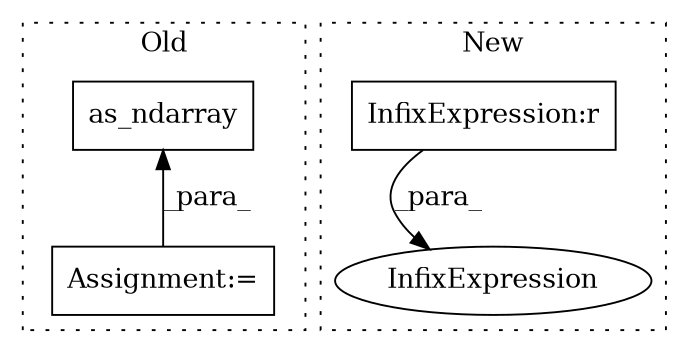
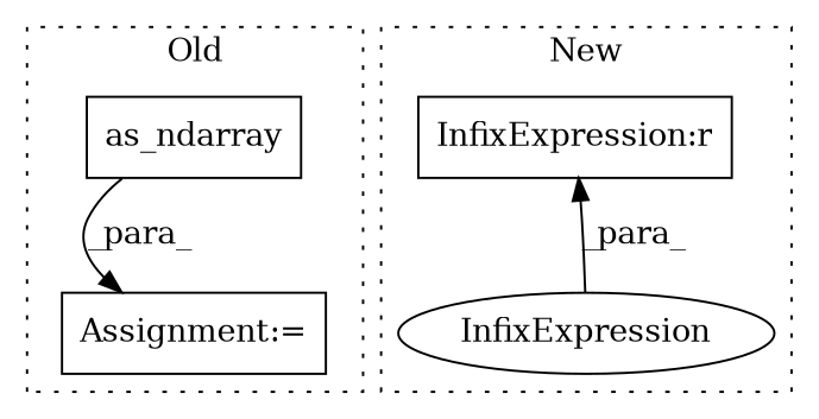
  digraph {
    node [shape=box]
    n1 [a=32 l="11,1" label=as_ndarray s="6450,6469"]
    n2 [a=7 l=1 label="Assignment:=" s=6443]
    n3 [a=27 l=4 label="InfixExpression:r" s=9289]
    n4 [a=45 l=3 label=InfixExpression s=9293 shape=ellipse]
    subgraph cluster_1 {
      label=Old
      style=dotted
      n1
      n2
    }
    subgraph cluster_2 {
      label=New
      style=dotted
      n3
      n4
    }
-   n2 -> n1 [label=_para_]
-   n3 -> n4 [label=_para_]
+   n1 -> n2 [label=_para_]
+   n4 -> n3 [label=_para_]
  }
